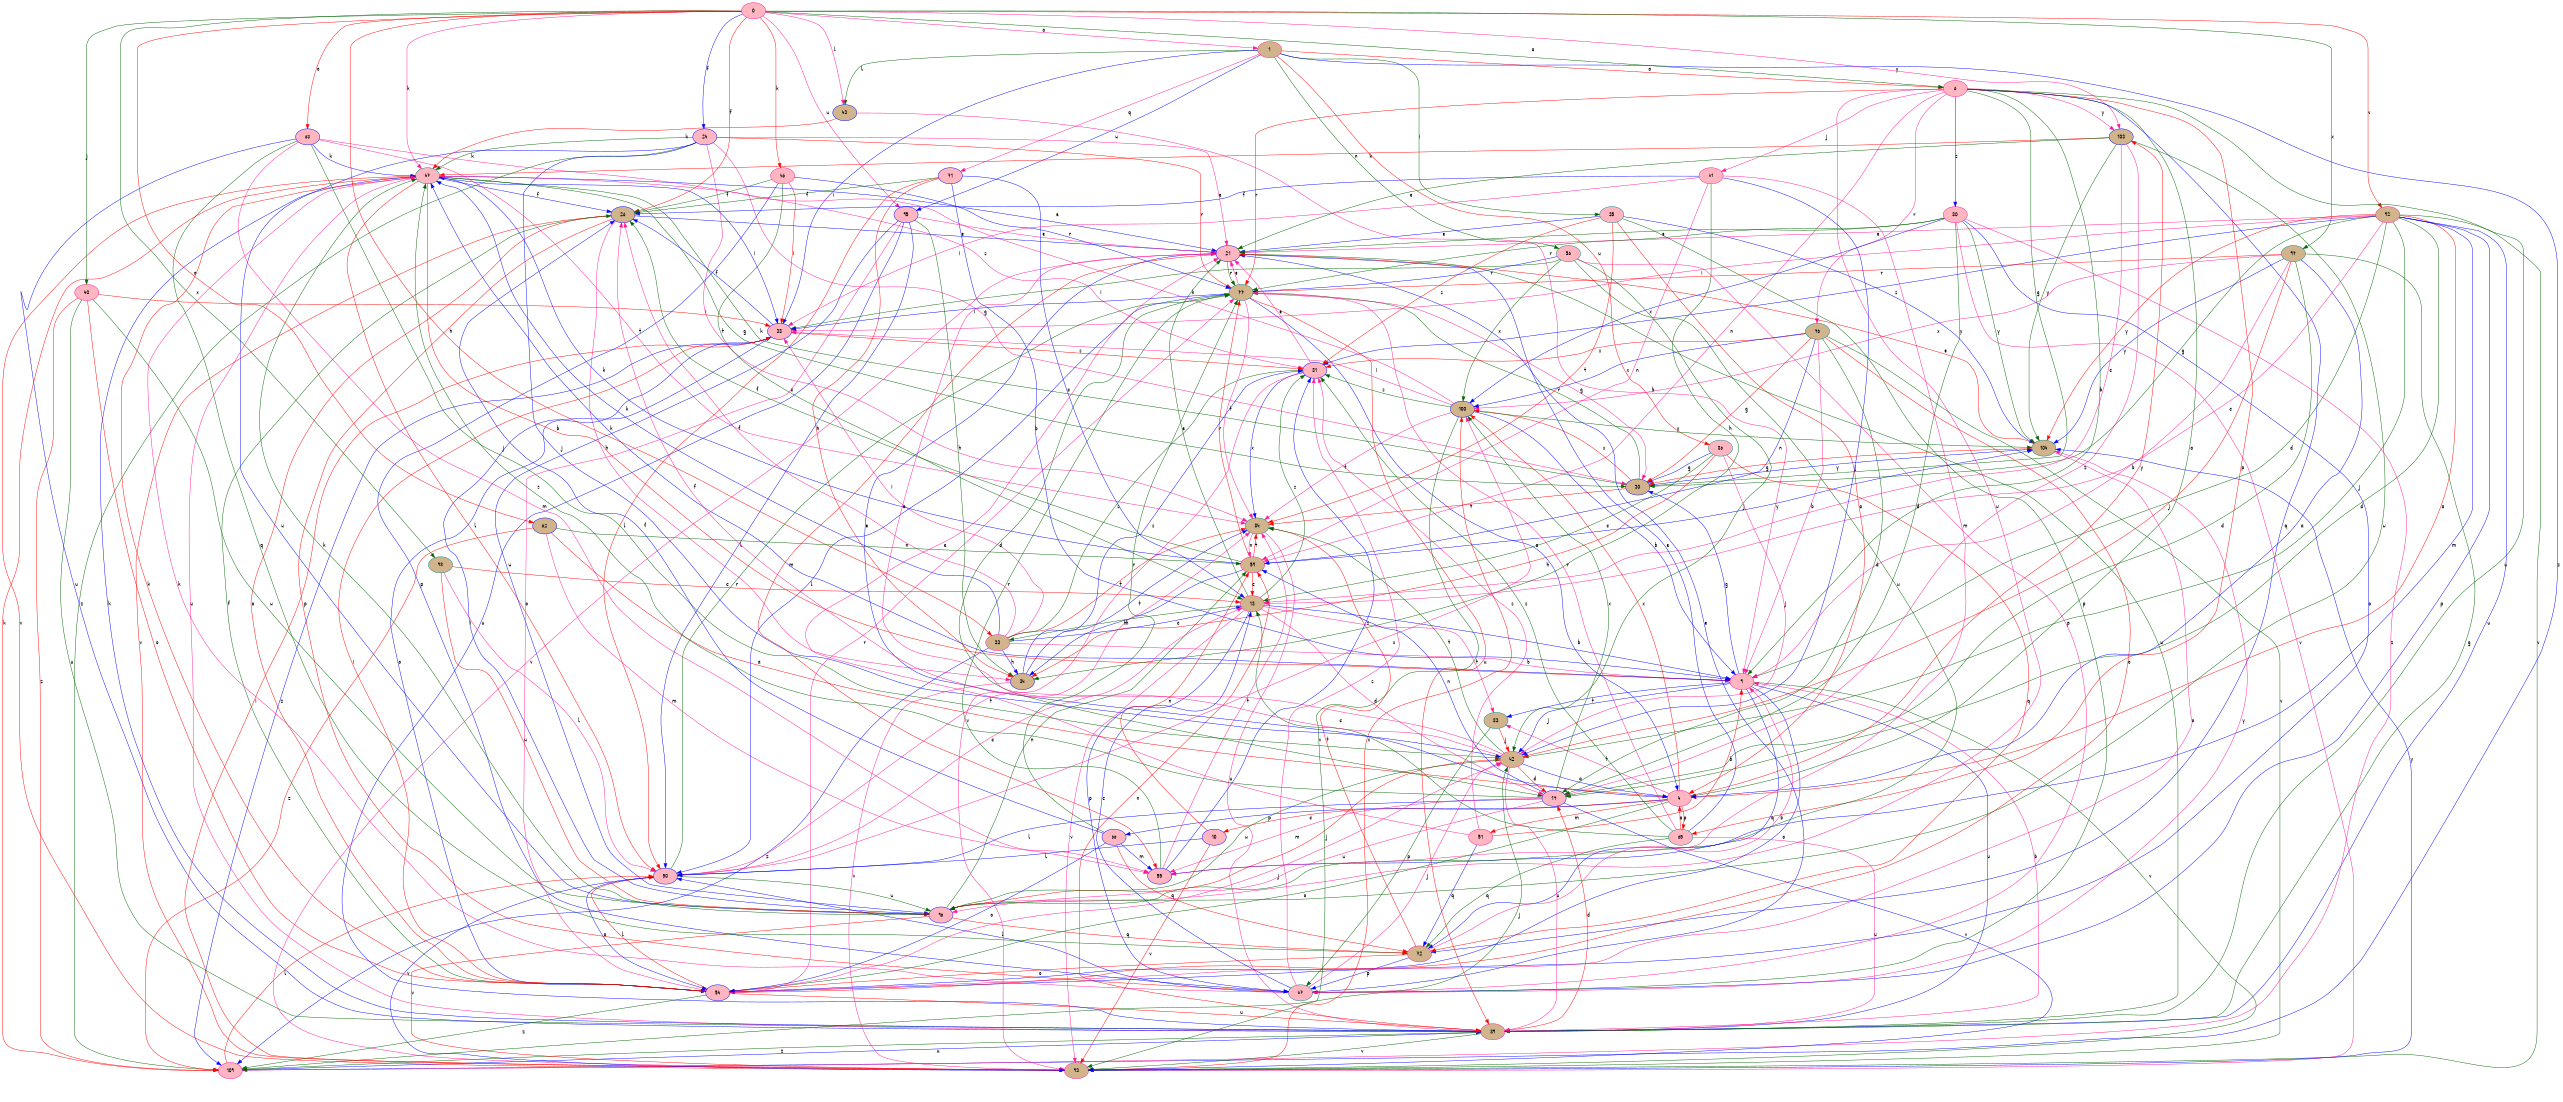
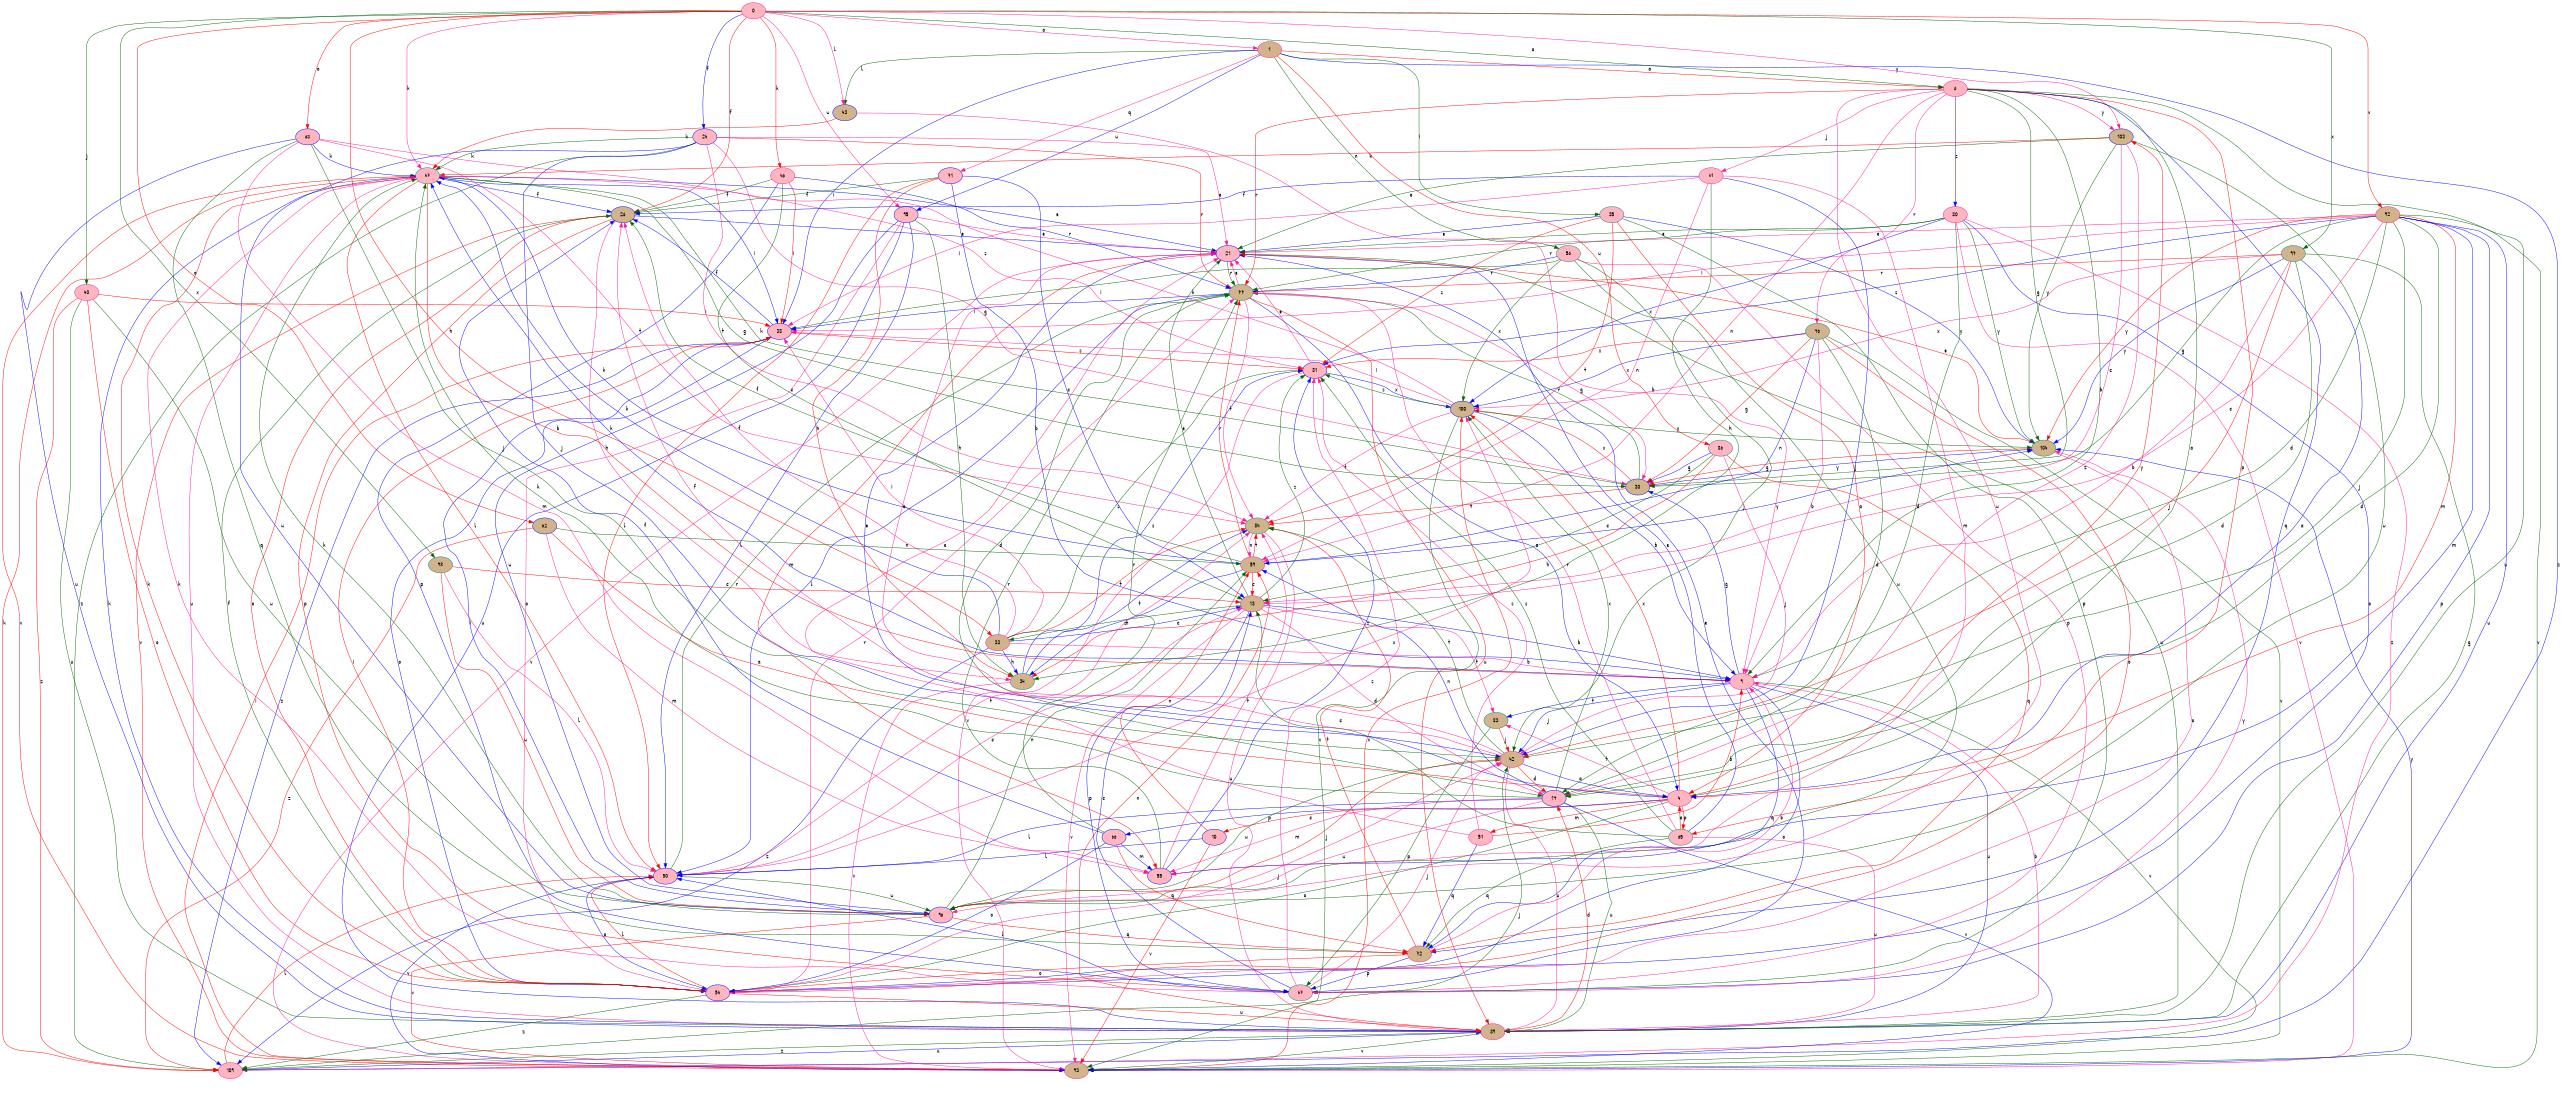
  strict digraph {
    fontname="Patrick Hand"
    node [color=blue fillcolor=lightpink fontname="Patrick Hand" style=filled]
    edge [color=blue fontname="Patrick Hand"]
    1 [color=deeppink fillcolor=tan]
    0 [color=deeppink]
    n3 [color=deeppink label=6]
    24
    26 [fillcolor=tan]
    33 [color=deeppink fillcolor=tan]
    40 [color=deeppink]
    46 [color=deeppink]
    47 [color=teal]
    n10 [fillcolor=tan label=43]
    62 [fillcolor=tan]
    63
    92 [color=deeppink fillcolor=tan]
    95
    97 [color=teal fillcolor=tan]
    98 [color=teal fillcolor=tan]
    103 [fillcolor=tan]
    35 [color=teal]
    38
    56 [color=teal]
    71
    86 [color=teal]
    109 [color=deeppink]
    80 [color=deeppink]
    4 [color=deeppink]
    9 [color=deeppink]
    30 [fillcolor=tan]
    41 [color=deeppink]
    59 [color=deeppink fillcolor=tan]
    65 [color=teal]
    72 [color=deeppink fillcolor=tan]
    76 [color=teal fillcolor=tan]
    77 [color=teal fillcolor=tan]
    89 [color=deeppink fillcolor=tan]
    96
    21
    42 [color=deeppink fillcolor=tan]
    84 [color=teal fillcolor=tan]
    93 [color=deeppink fillcolor=tan]
    n40 [label=54]
    n41 [color=teal label=67]
-   34 [fillcolor=tan]
+   34 [color=teal fillcolor=tan]
    13 [color=deeppink fillcolor=tan]
    81
    50
    55
    100 [fillcolor=tan]
    17
    104 [color=teal fillcolor=tan]
    10
    51 [color=deeppink]
    66
    83 [color=teal fillcolor=tan]
    1 -> n3 [color=red label=a]
    1 -> n10 [color=darkgreen label=l]
    1 -> 95 [label=w]
    1 -> 35 [color=darkgreen label=i]
    1 -> 38 [label=i]
    1 -> 56 [color=darkgreen label=n]
    1 -> 71 [color=deeppink label=q]
    1 -> 86 [color=red label=u]
    1 -> 109 [label=z]
    0 -> 1 [color=deeppink label=a]
    0 -> n3 [color=darkgreen label=a]
    0 -> 24 [label=f]
    0 -> 26 [color=red label=f]
    0 -> 33 [color=red label=h]
    0 -> 40 [color=darkgreen label=j]
    0 -> 46 [color=red label=k]
    0 -> 47 [color=deeppink label=k]
    0 -> n10 [color=deeppink label=l]
    0 -> 62 [color=red label=o]
    0 -> 63 [color=red label=o]
    0 -> 92 [color=red label=v]
    0 -> 95 [color=deeppink label=w]
    0 -> 97 [color=darkgreen label=x]
    0 -> 98 [color=darkgreen label=x]
    0 -> 103 [color=deeppink label=y]
    n3 -> 103 [color=deeppink label=y]
    n3 -> 80 [label=s]
    n3 -> 4 [color=darkgreen label=a]
    n3 -> 9 [color=darkgreen label=b]
    n3 -> 30 [color=darkgreen label=g]
    n3 -> 41 [color=deeppink label=j]
    n3 -> 59 [color=deeppink label=n]
    n3 -> 65 [color=red label=p]
    n3 -> 72 [label=q]
    n3 -> 76 [color=deeppink label=r]
    n3 -> 77 [color=red label=r]
    n3 -> 89 [color=darkgreen label=u]
    n3 -> 96 [color=deeppink label=w]
    24 -> 47 [color=darkgreen label=k]
    24 -> 109 [color=darkgreen label=z]
    24 -> 30 [color=deeppink label=g]
    24 -> 77 [color=red label=r]
    24 -> 96 [label=w]
    24 -> 21 [color=deeppink label=e]
    24 -> 42 [label=j]
    24 -> 84 [color=deeppink label=t]
    26 -> 21 [label=e]
    26 -> 93 [color=red label=v]
    26 -> n40 [color=red label=o]
    26 -> n41 [color=red label=p]
    26 -> 34 [color=deeppink label=h]
    33 -> 26 [color=deeppink label=f]
    33 -> 47 [label=k]
    33 -> 38 [color=deeppink label=i]
    33 -> 109 [label=z]
    33 -> 9 [color=deeppink label=b]
    33 -> 84 [color=red label=t]
    33 -> 34 [label=h]
    33 -> 13 [label=c]
    33 -> 81 [color=darkgreen label=s]
    40 -> 38 [color=red label=i]
    40 -> 109 [color=red label=z]
    40 -> 89 [color=darkgreen label=u]
    40 -> 96 [color=darkgreen label=w]
    40 -> n40 [color=red label=o]
    46 -> 26 [color=darkgreen label=f]
    46 -> 38 [color=red label=i]
    46 -> 77 [label=r]
    46 -> n41 [label=p]
    46 -> 13 [color=darkgreen label=c]
    47 -> 26 [label=f]
    47 -> 38 [label=i]
    47 -> 9 [color=red label=b]
    47 -> 30 [color=darkgreen label=g]
    47 -> 89 [color=deeppink label=u]
    47 -> 21 [label=e]
    47 -> 93 [color=red label=v]
    47 -> 50 [color=red label=l]
    n10 -> 47 [color=red label=k]
    n10 -> 9 [color=deeppink label=b]
    62 -> 109 [color=red label=z]
    62 -> 4 [color=red label=a]
    62 -> 59 [color=darkgreen label=n]
    62 -> 55 [color=deeppink label=m]
    63 -> 47 [label=k]
    63 -> 72 [color=darkgreen label=q]
    63 -> 89 [label=u]
    63 -> 42 [color=darkgreen label=j]
    63 -> 84 [color=deeppink label=t]
    63 -> 81 [color=deeppink label=s]
    63 -> 55 [color=deeppink label=m]
    92 -> 38 [color=deeppink label=i]
-   92 -> 4 [color=red label=a]
+   92 -> 4 [color=red label=m]
    92 -> 9 [color=darkgreen label=d]
    92 -> 30 [color=darkgreen label=g]
    92 -> 89 [label=u]
    92 -> 21 [color=deeppink label=e]
    92 -> 42 [color=darkgreen label=j]
    92 -> 93 [color=darkgreen label=v]
    92 -> n41 [label=p]
    92 -> 13 [color=deeppink label=c]
    92 -> 81 [label=s]
    92 -> 55 [label=m]
    92 -> 17 [color=darkgreen label=d]
    92 -> 104 [color=red label=y]
    95 -> 89 [label=u]
    95 -> 96 [label=w]
    95 -> 21 [color=deeppink label=e]
    95 -> n40 [color=deeppink label=o]
    95 -> 34 [color=darkgreen label=h]
    95 -> 50 [label=l]
    97 -> 4 [label=a]
    97 -> 9 [color=deeppink label=b]
    97 -> 77 [color=red label=r]
    97 -> 89 [color=darkgreen label=g]
    97 -> 42 [color=red label=j]
    97 -> 100 [color=deeppink label=x]
    97 -> 17 [color=darkgreen label=d]
    97 -> 104 [label=y]
    98 -> 96 [color=red label=w]
    98 -> 13 [color=red label=c]
    98 -> 50 [color=deeppink label=l]
    103 -> 47 [color=red label=k]
    103 -> 96 [color=darkgreen label=w]
    103 -> 21 [color=darkgreen label=e]
    103 -> 13 [color=deeppink label=c]
    103 -> 17 [color=deeppink label=z]
    103 -> 104 [color=darkgreen label=y]
    35 -> 4 [color=red label=a]
    35 -> 21 [label=e]
    35 -> 84 [color=red label=t]
    35 -> n41 [color=darkgreen label=p]
    35 -> 81 [color=red label=s]
    35 -> 104 [label=y]
    38 -> 26 [label=f]
    38 -> 109 [label=z]
    38 -> n40 [label=o]
    38 -> 81 [color=red label=s]
    56 -> 38 [color=darkgreen label=i]
    56 -> 77 [label=r]
    56 -> 96 [color=darkgreen label=w]
    56 -> 42 [color=darkgreen label=j]
    56 -> n41 [color=deeppink label=p]
    56 -> 100 [color=darkgreen label=x]
    71 -> 26 [color=darkgreen label=f]
    71 -> 9 [label=b]
    71 -> 34 [color=red label=h]
    71 -> 13 [label=c]
    71 -> 50 [color=red label=l]
    86 -> 30 [label=g]
    86 -> 72 [color=red label=q]
    86 -> 42 [color=deeppink label=j]
    86 -> 34 [color=red label=h]
    86 -> 13 [color=darkgreen label=c]
    109 -> 47 [color=red label=k]
    109 -> 89 [label=u]
    109 -> 42 [color=darkgreen label=j]
    109 -> 50 [color=red label=l]
    80 -> 109 [color=deeppink label=z]
    80 -> 77 [color=darkgreen label=r]
    80 -> 21 [color=darkgreen label=e]
    80 -> 93 [color=deeppink label=v]
    80 -> n40 [label=o]
    80 -> 100 [label=x]
    80 -> 17 [color=darkgreen label=d]
    80 -> 104 [color=darkgreen label=y]
    4 -> 103 [color=red label=y]
    4 -> 65 [color=red label=p]
    4 -> 21 [label=e]
    4 -> n40 [color=darkgreen label=o]
    4 -> 100 [color=red label=x]
    4 -> 10 [color=red label=c]
    4 -> 51 [color=red label=m]
    4 -> 66 [label=p]
    4 -> 83 [color=deeppink label=t]
    9 -> 47 [label=k]
    9 -> 30 [label=g]
    9 -> 72 [label=q]
    9 -> 89 [label=u]
    9 -> 42 [label=j]
    9 -> 93 [color=darkgreen label=v]
    9 -> n40 [label=o]
    9 -> 83 [label=t]
    30 -> 47 [color=darkgreen label=k]
    30 -> 77 [color=darkgreen label=r]
    30 -> 84 [color=red label=t]
    30 -> 100 [color=red label=x]
    30 -> 104 [label=y]
    41 -> 26 [label=f]
    41 -> 38 [color=deeppink label=i]
    41 -> 59 [color=deeppink label=n]
    41 -> 42 [label=j]
    41 -> 34 [color=darkgreen label=h]
    41 -> 55 [color=deeppink label=m]
    59 -> 26 [color=darkgreen label=f]
    59 -> 47 [label=k]
    59 -> 77 [color=red label=r]
    59 -> 84 [color=red label=t]
    59 -> 34 [label=h]
    59 -> 13 [color=red label=c]
    59 -> 104 [label=y]
    65 -> 4 [color=red label=a]
    65 -> 72 [color=darkgreen label=q]
    65 -> 77 [color=deeppink label=r]
    65 -> 89 [color=deeppink label=u]
    65 -> 21 [label=e]
    65 -> 13 [color=darkgreen label=c]
    65 -> 81 [color=darkgreen label=s]
    72 -> 9 [color=deeppink label=b]
    72 -> 84 [color=red label=t]
    72 -> n40 [color=red label=o]
    72 -> n41 [label=p]
    76 -> 9 [color=deeppink label=b]
    76 -> 30 [color=red label=g]
    76 -> 59 [label=n]
    76 -> 93 [color=darkgreen label=v]
    76 -> n40 [color=red label=o]
    76 -> 81 [color=red label=s]
    76 -> 100 [label=x]
    76 -> 17 [color=darkgreen label=d]
    77 -> 38 [label=i]
    77 -> 4 [label=a]
    77 -> 30 [color=deeppink label=g]
    77 -> 89 [color=red label=u]
    77 -> 21 [color=deeppink label=e]
    77 -> 84 [color=deeppink label=t]
    77 -> 50 [label=l]
    77 -> 17 [color=darkgreen label=d]
    89 -> 47 [label=k]
    89 -> 109 [color=darkgreen label=z]
    89 -> 9 [color=deeppink label=b]
    89 -> 59 [color=red label=n]
    89 -> 93 [color=darkgreen label=v]
    89 -> 17 [color=red label=d]
    96 -> 47 [color=darkgreen label=k]
    96 -> 38 [label=i]
    96 -> 59 [color=darkgreen label=n]
    96 -> 72 [color=red label=q]
    96 -> 42 [color=red label=j]
    96 -> 93 [color=red label=v]
    21 -> 77 [color=darkgreen label=r]
    21 -> 89 [color=darkgreen label=u]
    21 -> 93 [color=deeppink label=v]
    21 -> 55 [color=red label=m]
    42 -> 26 [color=deeppink label=f]
    42 -> 4 [label=a]
    42 -> 89 [color=deeppink label=u]
    42 -> 96 [color=darkgreen label=w]
    42 -> 21 [color=deeppink label=e]
    42 -> 84 [color=darkgreen label=t]
    42 -> 17 [color=red label=d]
    84 -> 59 [color=deeppink label=n]
    84 -> 89 [color=deeppink label=u]
    93 -> 38 [color=red label=i]
    93 -> 100 [color=red label=x]
    93 -> 104 [label=y]
    n40 -> 26 [color=darkgreen label=f]
    n40 -> 47 [color=red label=k]
    n40 -> 38 [color=red label=i]
    n40 -> 109 [color=darkgreen label=z]
    n40 -> 77 [color=deeppink label=r]
    n40 -> 89 [color=red label=u]
    n40 -> 42 [color=deeppink label=j]
    n40 -> 50 [color=red label=l]
    n41 -> 47 [color=deeppink label=k]
    n41 -> 21 [label=e]
    n41 -> 42 [color=deeppink label=j]
    n41 -> 13 [label=c]
    n41 -> 81 [color=deeppink label=s]
    n41 -> 50 [label=l]
    n41 -> 104 [color=deeppink label=y]
    34 -> 84 [label=t]
    34 -> 93 [color=deeppink label=v]
    34 -> 81 [label=s]
-   13 -> 33 [color=darkgreen label=h]
+   13 -> 33 [color=darkgreen label=s]
    13 -> 9 [label=b]
    13 -> 21 [color=darkgreen label=e]
    13 -> 93 [color=deeppink label=v]
    13 -> n41 [label=p]
    13 -> 81 [color=darkgreen label=s]
    13 -> 17 [color=deeppink label=d]
    13 -> 83 [color=deeppink label=t]
    81 -> 21 [color=deeppink label=e]
    81 -> 93 [color=deeppink label=v]
-   81 -> 84 [label=x]
+   81 -> 100 [label=x]
    50 -> 77 [color=darkgreen label=r]
    50 -> 96 [color=darkgreen label=w]
    50 -> 84 [color=deeppink label=t]
    50 -> 93 [label=v]
    50 -> n40 [label=o]
    50 -> 13 [color=deeppink label=c]
    50 -> 100 [color=deeppink label=x]
    55 -> 77 [color=darkgreen label=r]
    55 -> 84 [color=deeppink label=t]
    55 -> 81 [label=s]
    100 -> 47 [color=deeppink label=k]
    100 -> 38 [color=deeppink label=i]
    100 -> 9 [label=b]
    100 -> 84 [color=deeppink label=t]
    100 -> 93 [color=darkgreen label=v]
    100 -> 81 [color=darkgreen label=s]
    100 -> 104 [color=darkgreen label=y]
-   17 -> 47 [color=darkgreen label=s]
+   17 -> 47 [color=darkgreen label=k]
    17 -> 59 [label=n]
+   17 -> 89 [color=darkgreen label=u]
    17 -> 96 [color=deeppink label=w]
    17 -> 93 [label=v]
    17 -> 50 [label=l]
    17 -> 55 [color=deeppink label=m]
    17 -> 100 [color=darkgreen label=x]
    104 -> 30 [color=red label=g]
    104 -> 21 [color=red label=e]
    104 -> n40 [color=deeppink label=o]
    10 -> 59 [color=red label=n]
    10 -> 93 [color=red label=v]
    10 -> 50 [label=l]
    51 -> 9 [color=red label=b]
    51 -> 72 [label=q]
    51 -> 21 [color=deeppink label=e]
    51 -> 81 [color=deeppink label=s]
    66 -> 26 [label=f]
    66 -> 72 [color=red label=q]
    66 -> 77 [color=darkgreen label=r]
    66 -> n40 [label=o]
    66 -> 55 [label=m]
    83 -> 42 [color=red label=j]
    83 -> n41 [color=darkgreen label=p]
  }
